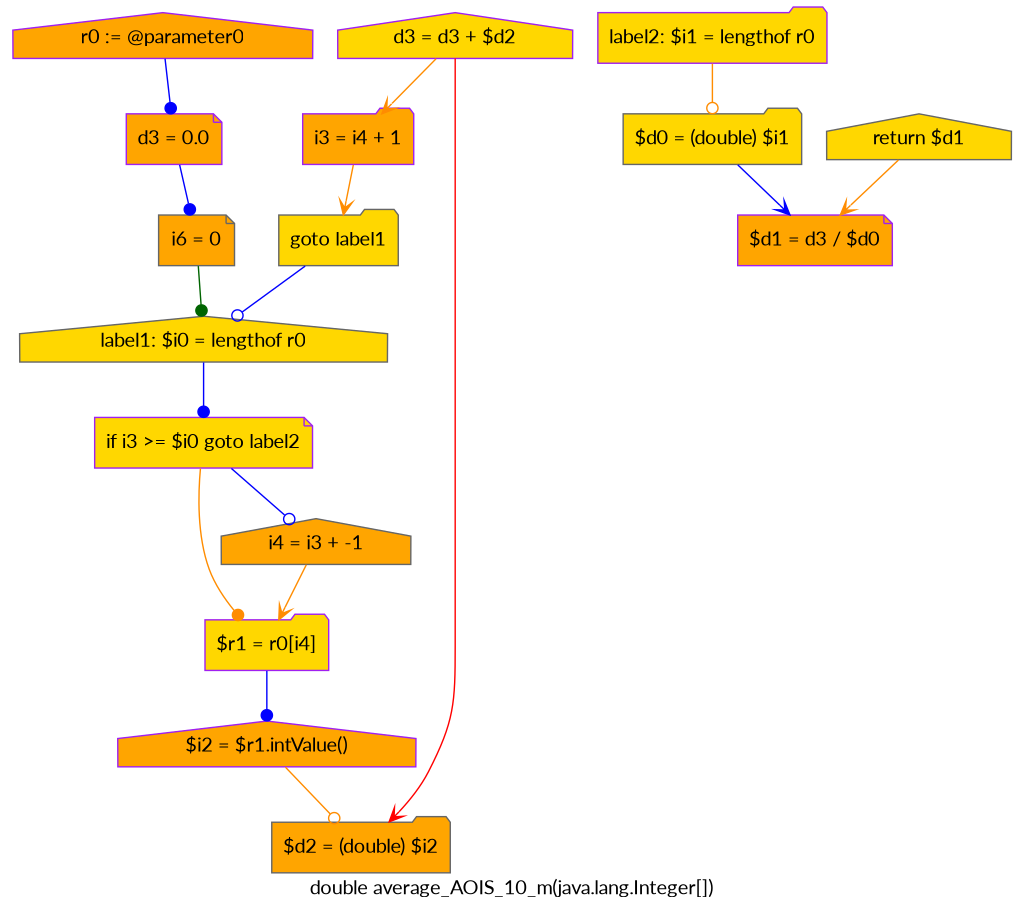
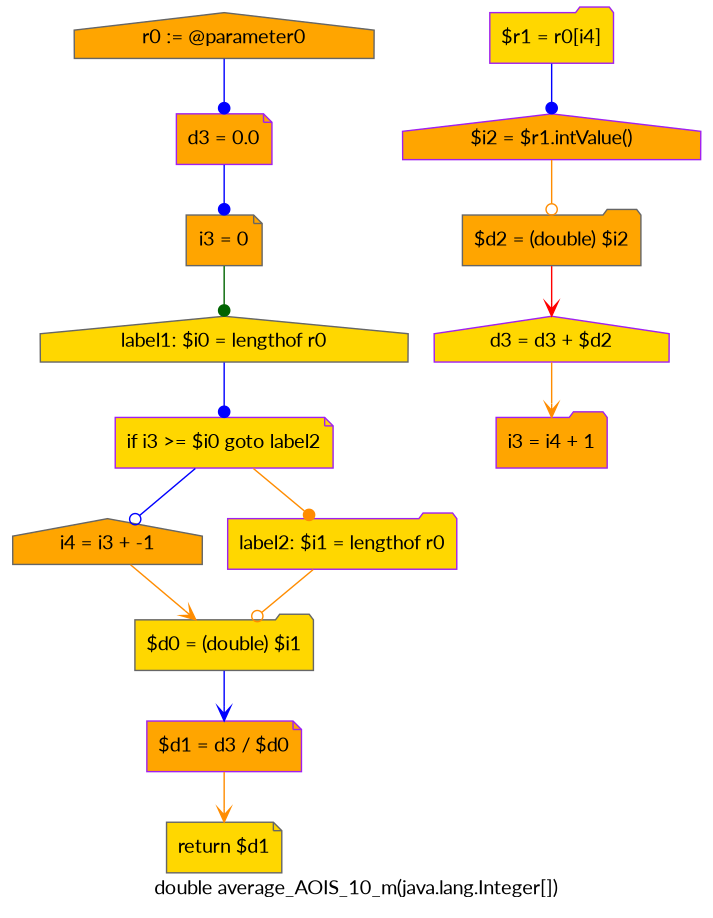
  digraph {
    fontname=Lato
    label="double average_AOIS_10_m(java.lang.Integer[])"
    node [color=purple fillcolor=orange fontname=Lato shape=folder style=filled]
    edge [arrowhead=dot color=blue fontname=Lato]
-   n1 [label="r0 := @parameter0" shape=house]
+   n1 [color=gray40 label="r0 := @parameter0" shape=house]
    n2 [label="d3 = 0.0" shape=note]
-   n3 [color=gray40 label="i6 = 0" shape=note]
+   n3 [color=gray40 label="i3 = 0" shape=note]
    n4 [color=gray40 fillcolor=gold label="label1: $i0 = lengthof r0" shape=house]
    n5 [fillcolor=gold label="if i3 >= $i0 goto label2" shape=note]
    n6 [color=gray40 label="i4 = i3 + -1" shape=house]
    n7 [fillcolor=gold label="label2: $i1 = lengthof r0"]
    n8 [fillcolor=gold label="$r1 = r0[i4]"]
    n9 [color=gray40 fillcolor=gold label="$d0 = (double) $i1"]
    n10 [label="$i2 = $r1.intValue()" shape=house]
    n11 [label="$d1 = d3 / $d0" shape=note]
    n12 [color=gray40 label="$d2 = (double) $i2"]
    n13 [fillcolor=gold label="d3 = d3 + $d2" shape=house]
    n14 [label="i3 = i4 + 1"]
-   n15 [color=gray40 fillcolor=gold label="goto label1"]
-   n16 [color=gray40 fillcolor=gold label="return $d1" shape=house]
+   n16 [color=gray40 fillcolor=gold label="return $d1" shape=note]
    n1 -> n2
    n2 -> n3
    n3 -> n4 [color=darkgreen]
    n4 -> n5
    n5 -> n6 [arrowhead=odot]
-   n5 -> n8 [color=darkorange]
-   n6 -> n8 [arrowhead=vee color=darkorange]
+   n5 -> n7 [color=darkorange]
+   n6 -> n9 [arrowhead=vee color=darkorange]
    n7 -> n9 [arrowhead=odot color=darkorange]
    n8 -> n10
    n9 -> n11 [arrowhead=vee]
    n10 -> n12 [arrowhead=odot color=darkorange]
-   n16 -> n11 [arrowhead=vee color=darkorange]
-   n13 -> n12 [arrowhead=vee color=red]
+   n11 -> n16 [arrowhead=vee color=darkorange]
+   n12 -> n13 [arrowhead=vee color=red]
    n13 -> n14 [arrowhead=vee color=darkorange]
-   n14 -> n15 [arrowhead=vee color=darkorange]
-   n15 -> n4 [arrowhead=odot]
  }
